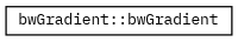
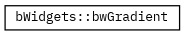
  digraph {
    rankdir=LR
    fontname="IBM Plex Mono"
-   n1 [color=black fillcolor=white fontname="IBM Plex Mono" fontsize=10 height=0.2 label="bwGradient::bwGradient" shape=record style=filled width=0.4]
+   n1 [color=black fillcolor=white fontname="IBM Plex Mono" fontsize=10 height=0.2 label="bWidgets::bwGradient" shape=record style=filled width=0.4]
  }
